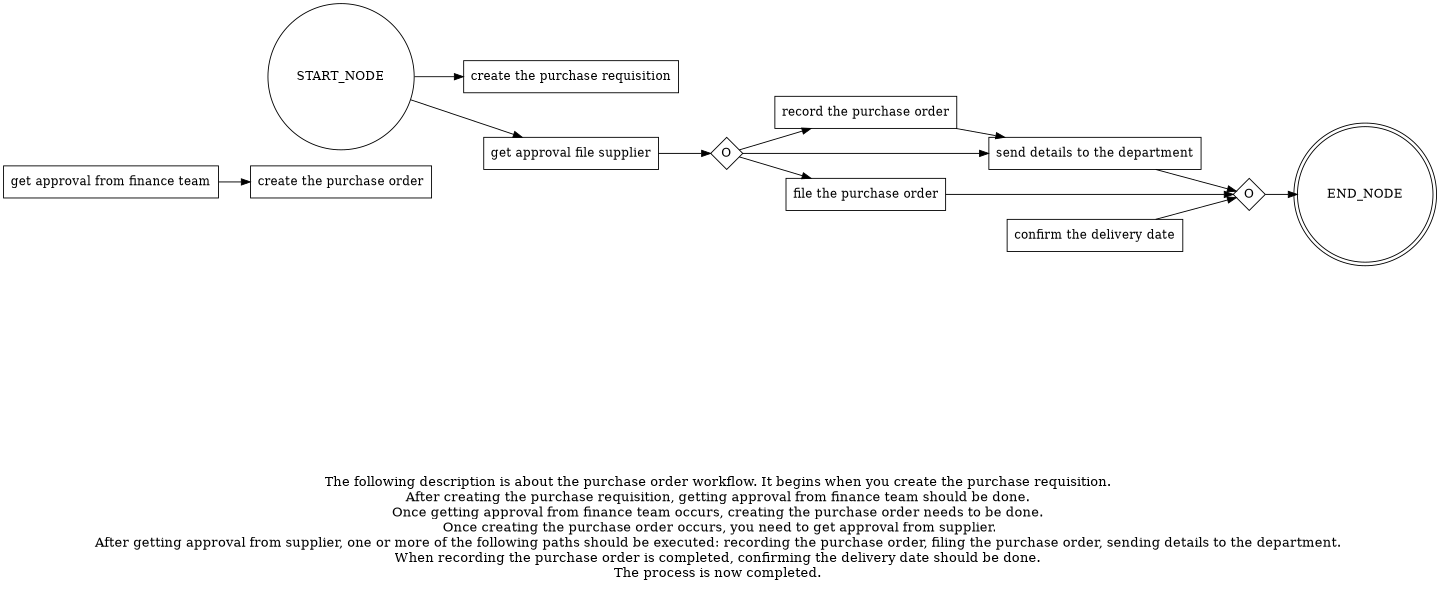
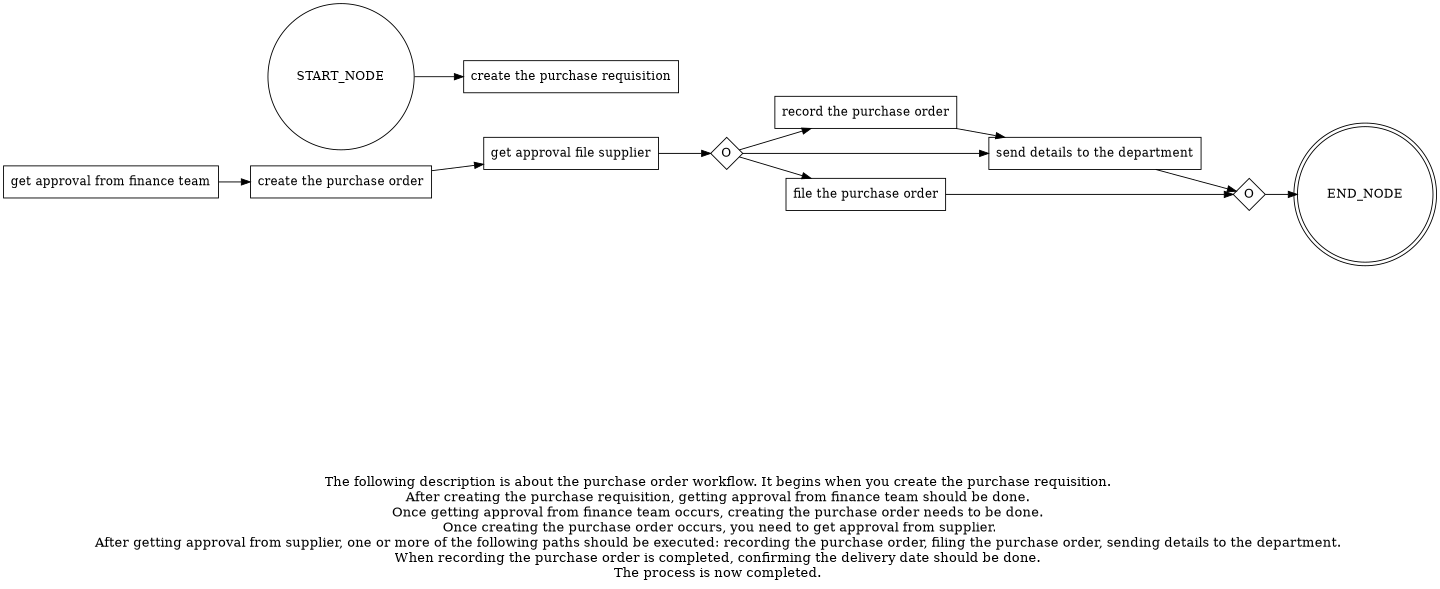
  digraph {
    fontsize=15
    label="\n\n\nThe following description is about the purchase order workflow. It begins when you create the purchase requisition. \nAfter creating the purchase requisition, getting approval from finance team should be done. \nOnce getting approval from finance team occurs, creating the purchase order needs to be done. \nOnce creating the purchase order occurs, you need to get approval from supplier.\nAfter getting approval from supplier, one or more of the following paths should be executed: recording the purchase order, filing the purchase order, sending details to the department. \nWhen recording the purchase order is completed, confirming the delivery date should be done. \nThe process is now completed. \n"
    rankdir=LR
    node [shape=box]
    "create the purchase requisition"
    "get approval from finance team"
    "create the purchase order"
    n4 [label="get approval file supplier"]
    n5 [fixedsize=true label=O shape=diamond width=0.5]
    "record the purchase order"
    "file the purchase order"
    "send details to the department"
-   "confirm the delivery date"
    n10 [fixedsize=true label=O shape=diamond width=0.5]
    END_NODE [shape=doublecircle width=0.2]
    START_NODE [shape=circle width=0.3]
    subgraph sub_1 {
      "create the purchase requisition"
      "get approval from finance team"
      "create the purchase order"
      n4
      n5
      "record the purchase order"
      "file the purchase order"
      "send details to the department"
-     "confirm the delivery date"
      n10
    }
    "get approval from finance team" -> "create the purchase order"
-   START_NODE -> n4
+   "create the purchase order" -> n4
    n4 -> n5
    n5 -> "record the purchase order"
    n5 -> "file the purchase order"
    n5 -> "send details to the department"
    "record the purchase order" -> "send details to the department"
    "file the purchase order" -> n10
    "send details to the department" -> n10
-   "confirm the delivery date" -> n10
    n10 -> END_NODE
    START_NODE -> "create the purchase requisition"
  }
